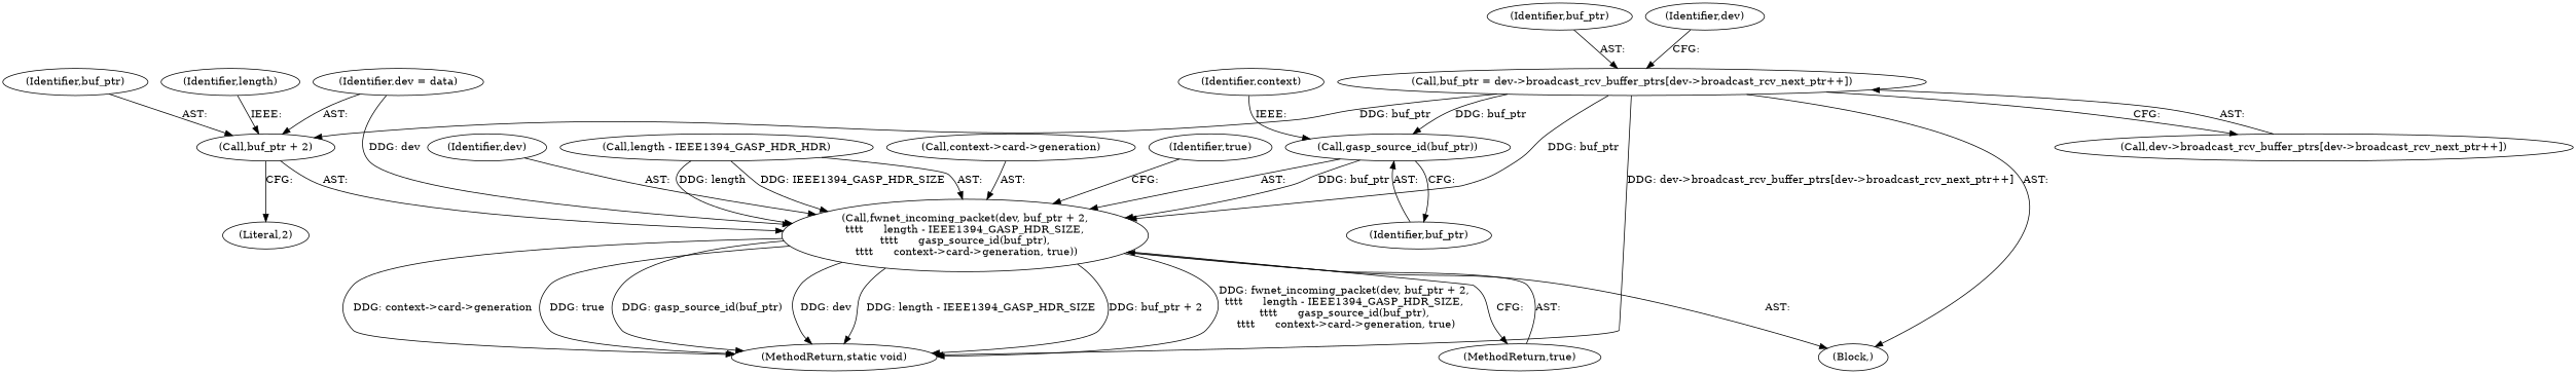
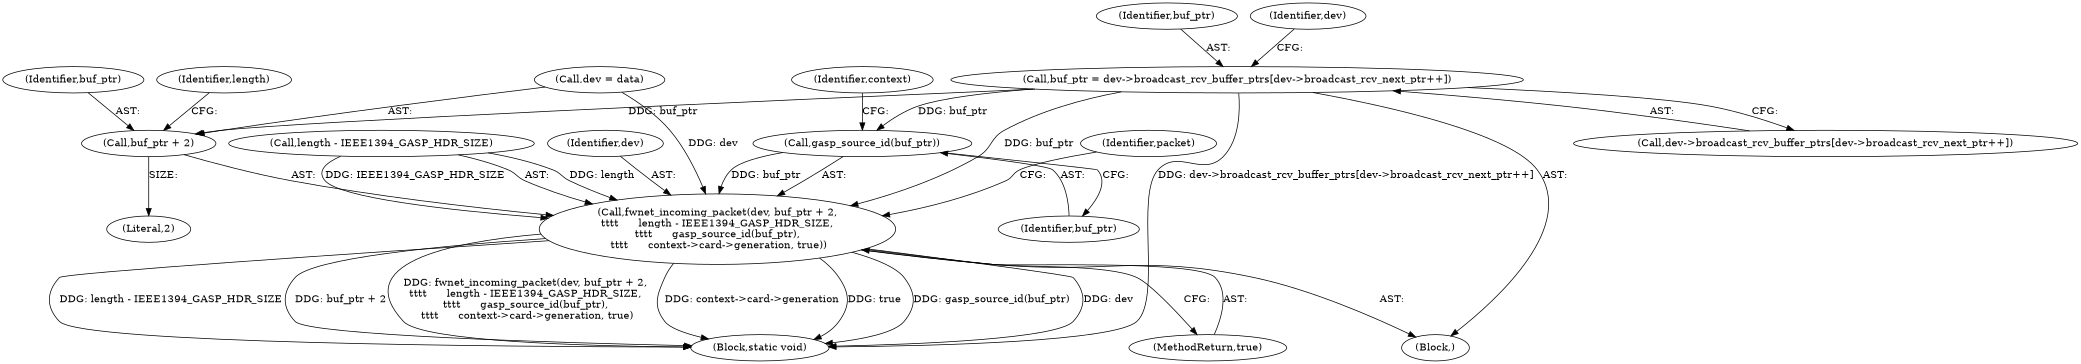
  digraph {
    n1 [label="(Call,buf_ptr = dev->broadcast_rcv_buffer_ptrs[dev->broadcast_rcv_next_ptr++])"]
    n2 [label="(Call,fwnet_incoming_packet(dev, buf_ptr + 2,\n\t\t\t\t      length - IEEE1394_GASP_HDR_SIZE,\n\t\t\t\t      gasp_source_id(buf_ptr),\n \t\t\t\t      context->card->generation, true))"]
    n3 [label="(Call,buf_ptr + 2)"]
    n4 [label="(Call,gasp_source_id(buf_ptr))"]
-   n5 [label="(MethodReturn,static void)"]
+   n5 [label="(Block,static void)"]
    n6 [label="(Call,dev->broadcast_rcv_buffer_ptrs[dev->broadcast_rcv_next_ptr++])"]
    n7 [label="(Block,)"]
    n8 [label="(MethodReturn,true)"]
    n9 [label="(Literal,2)"]
    n10 [label="(Identifier,buf_ptr)"]
-   n11 [label="(Identifier,dev = data)"]
+   n11 [label="(Call,dev = data)"]
    n12 [label="(Identifier,buf_ptr)"]
    n13 [label="(Identifier,buf_ptr)"]
    n14 [label="(Identifier,length)"]
    n15 [label="(Identifier,dev)"]
-   n16 [label="(Identifier,true)"]
+   n16 [label="(Identifier,packet)"]
    n17 [label="(Identifier,context)"]
-   n18 [label="(Call,context->card->generation)"]
-   n19 [label="(Call,length - IEEE1394_GASP_HDR_HDR)"]
+   n19 [label="(Call,length - IEEE1394_GASP_HDR_SIZE)"]
    n20 [label="(Identifier,dev)"]
    n1 -> n2 [label="DDG: buf_ptr"]
    n1 -> n3 [label="DDG: buf_ptr"]
    n1 -> n4 [label="DDG: buf_ptr"]
    n1 -> n5 [label="DDG: dev->broadcast_rcv_buffer_ptrs[dev->broadcast_rcv_next_ptr++]"]
    n1 -> n6 [label="CFG: "]
    n1 -> n7 [label="AST: "]
    n2 -> n5 [label="DDG: buf_ptr + 2"]
    n2 -> n5 [label="DDG: fwnet_incoming_packet(dev, buf_ptr + 2,\n\t\t\t\t      length - IEEE1394_GASP_HDR_SIZE,\n\t\t\t\t      gasp_source_id(buf_ptr),\n \t\t\t\t      context->card->generation, true)"]
    n2 -> n5 [label="DDG: context->card->generation"]
    n2 -> n5 [label="DDG: true"]
    n2 -> n5 [label="DDG: gasp_source_id(buf_ptr)"]
    n2 -> n5 [label="DDG: dev"]
    n2 -> n5 [label="DDG: length - IEEE1394_GASP_HDR_SIZE"]
    n2 -> n7 [label="AST: "]
    n2 -> n8 [label="CFG: "]
    n3 -> n2 [label="AST: "]
-   n3 -> n9 [label="CFG: "]
+   n3 -> n9 [label="SIZE: "]
    n4 -> n2 [label="AST: "]
    n4 -> n2 [label="DDG: buf_ptr"]
    n4 -> n10 [label="CFG: "]
    n6 -> n1 [label="AST: "]
    n8 -> n2 [label="AST: "]
    n10 -> n4 [label="AST: "]
    n11 -> n2 [label="DDG: dev"]
    n11 -> n3 [label="AST: "]
    n12 -> n1 [label="AST: "]
    n13 -> n3 [label="AST: "]
-   n14 -> n3 [label="IEEE: "]
+   n14 -> n3 [label="CFG: "]
    n15 -> n1 [label="CFG: "]
    n16 -> n2 [label="CFG: "]
-   n17 -> n4 [label="IEEE: "]
-   n18 -> n2 [label="AST: "]
+   n17 -> n4 [label="CFG: "]
    n19 -> n2 [label="AST: "]
    n19 -> n2 [label="DDG: length"]
    n19 -> n2 [label="DDG: IEEE1394_GASP_HDR_SIZE"]
    n20 -> n2 [label="AST: "]
  }
